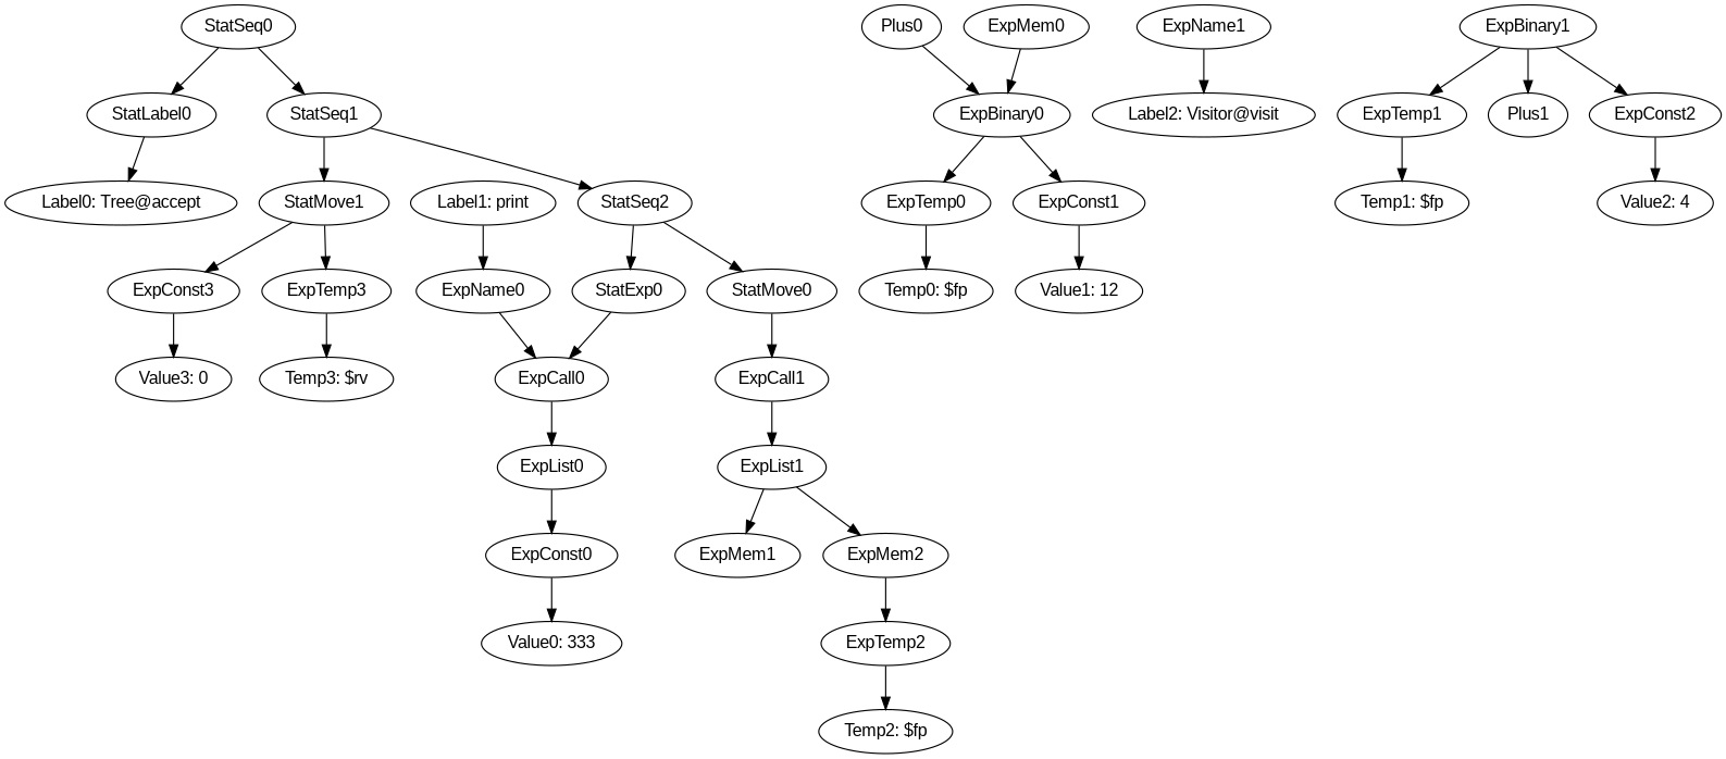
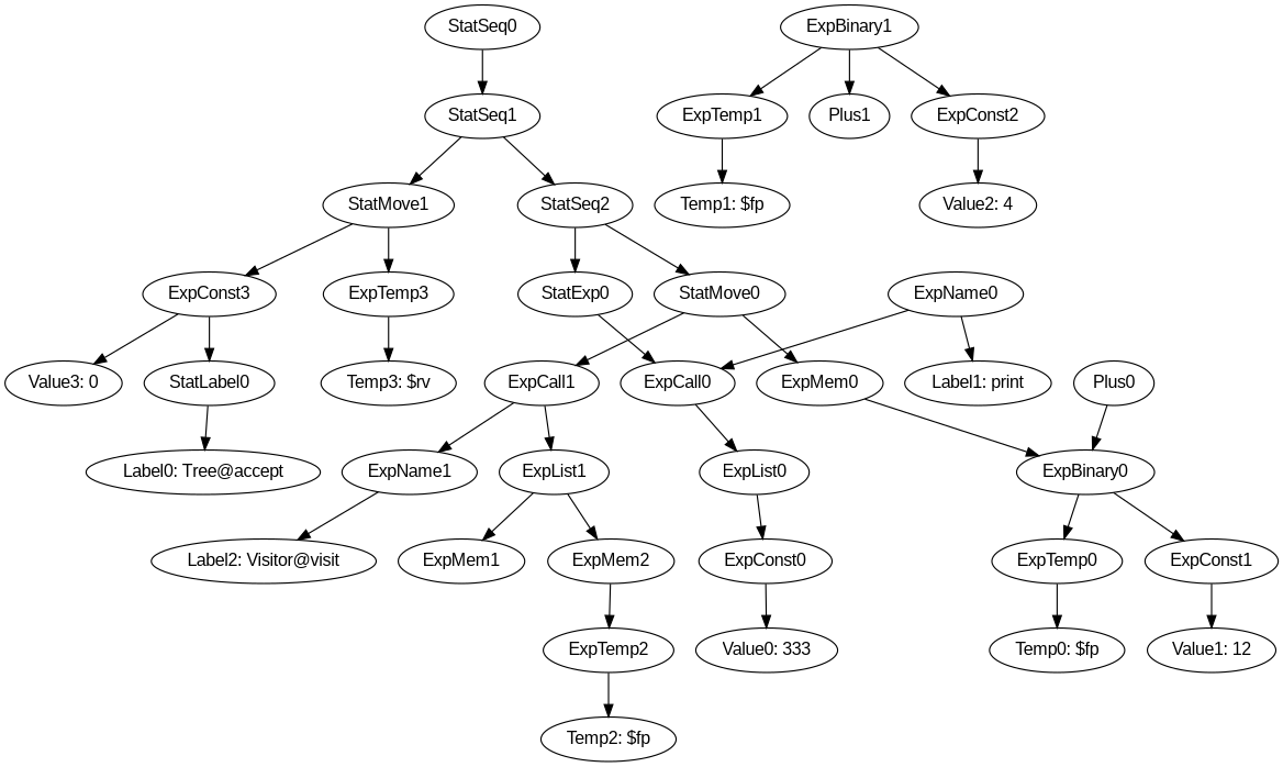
  digraph {
    fontname="Liberation Sans"
    ordering=out
    node [fontname="Liberation Sans"]
    edge [fontname="Liberation Sans"]
    ExpConst3
    "Value3: 0"
    StatMove1
    ExpTemp3
    "Temp3: $rv"
    ExpBinary0
    ExpTemp0
    ExpConst1
    "Temp0: $fp"
    Plus0
    "Value1: 12"
    StatExp0
    ExpCall0
    ExpList0
    ExpConst0
    ExpName0
    "Label1: print"
    "Value0: 333"
    ExpCall1
    ExpName1
    ExpList1
    "Label2: Visitor@visit"
    ExpMem1
    ExpMem2
    ExpTemp2
    ExpBinary1
    ExpTemp1
    Plus1
    ExpConst2
    "Temp1: $fp"
    "Value2: 4"
    StatLabel0
    "Label0: Tree@accept"
    StatSeq2
    StatMove0
    ExpMem0
    "Temp2: $fp"
    StatSeq1
    StatSeq0
    ExpConst3 -> "Value3: 0"
    StatMove1 -> ExpConst3
    StatMove1 -> ExpTemp3
    ExpTemp3 -> "Temp3: $rv"
    ExpBinary0 -> ExpTemp0
    ExpBinary0 -> ExpConst1
    ExpTemp0 -> "Temp0: $fp"
    ExpConst1 -> "Value1: 12"
    Plus0 -> ExpBinary0
    StatExp0 -> ExpCall0
    ExpCall0 -> ExpList0
    ExpList0 -> ExpConst0
    ExpConst0 -> "Value0: 333"
    ExpName0 -> ExpCall0
-   "Label1: print" -> ExpName0
+   ExpName0 -> "Label1: print"
+   ExpCall1 -> ExpName1
    ExpCall1 -> ExpList1
    ExpName1 -> "Label2: Visitor@visit"
    ExpList1 -> ExpMem1
    ExpList1 -> ExpMem2
    ExpMem2 -> ExpTemp2
    ExpTemp2 -> "Temp2: $fp"
    ExpBinary1 -> ExpTemp1
    ExpBinary1 -> Plus1
    ExpBinary1 -> ExpConst2
    ExpTemp1 -> "Temp1: $fp"
    ExpConst2 -> "Value2: 4"
    StatLabel0 -> "Label0: Tree@accept"
    StatSeq2 -> StatExp0
    StatSeq2 -> StatMove0
    StatMove0 -> ExpCall1
+   StatMove0 -> ExpMem0
    ExpMem0 -> ExpBinary0
    StatSeq1 -> StatMove1
    StatSeq1 -> StatSeq2
-   StatSeq0 -> StatLabel0
+   ExpConst3 -> StatLabel0
    StatSeq0 -> StatSeq1
  }
